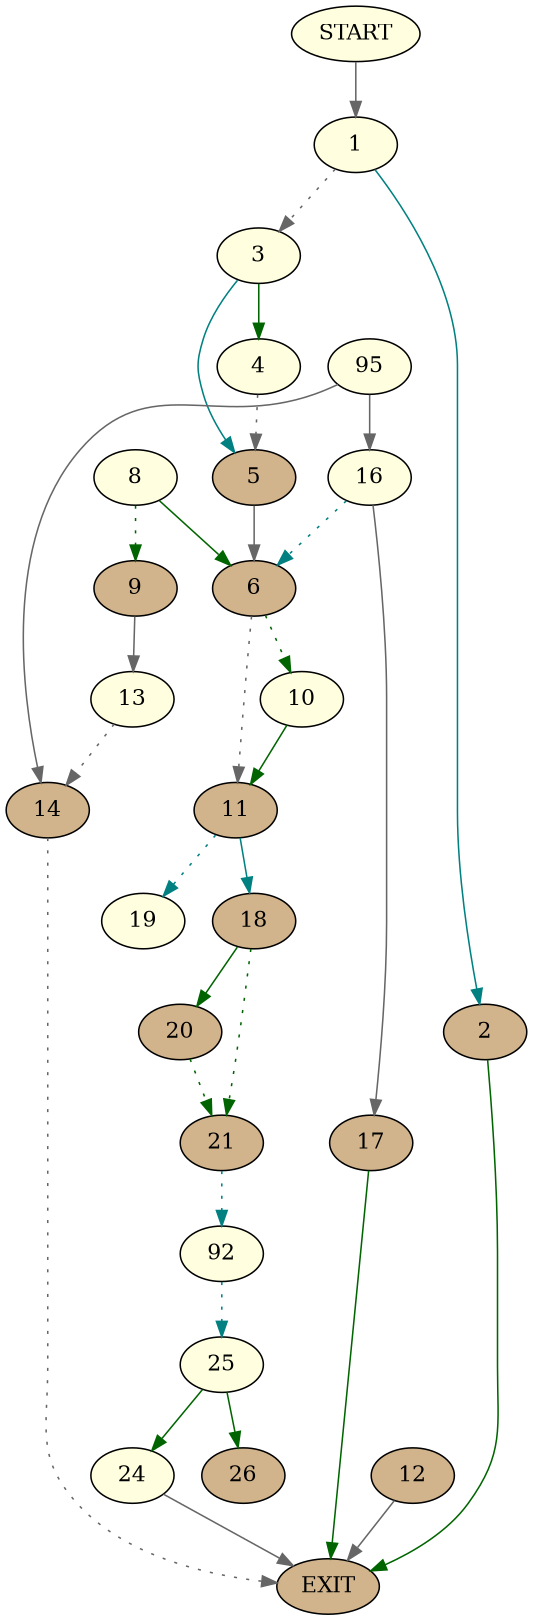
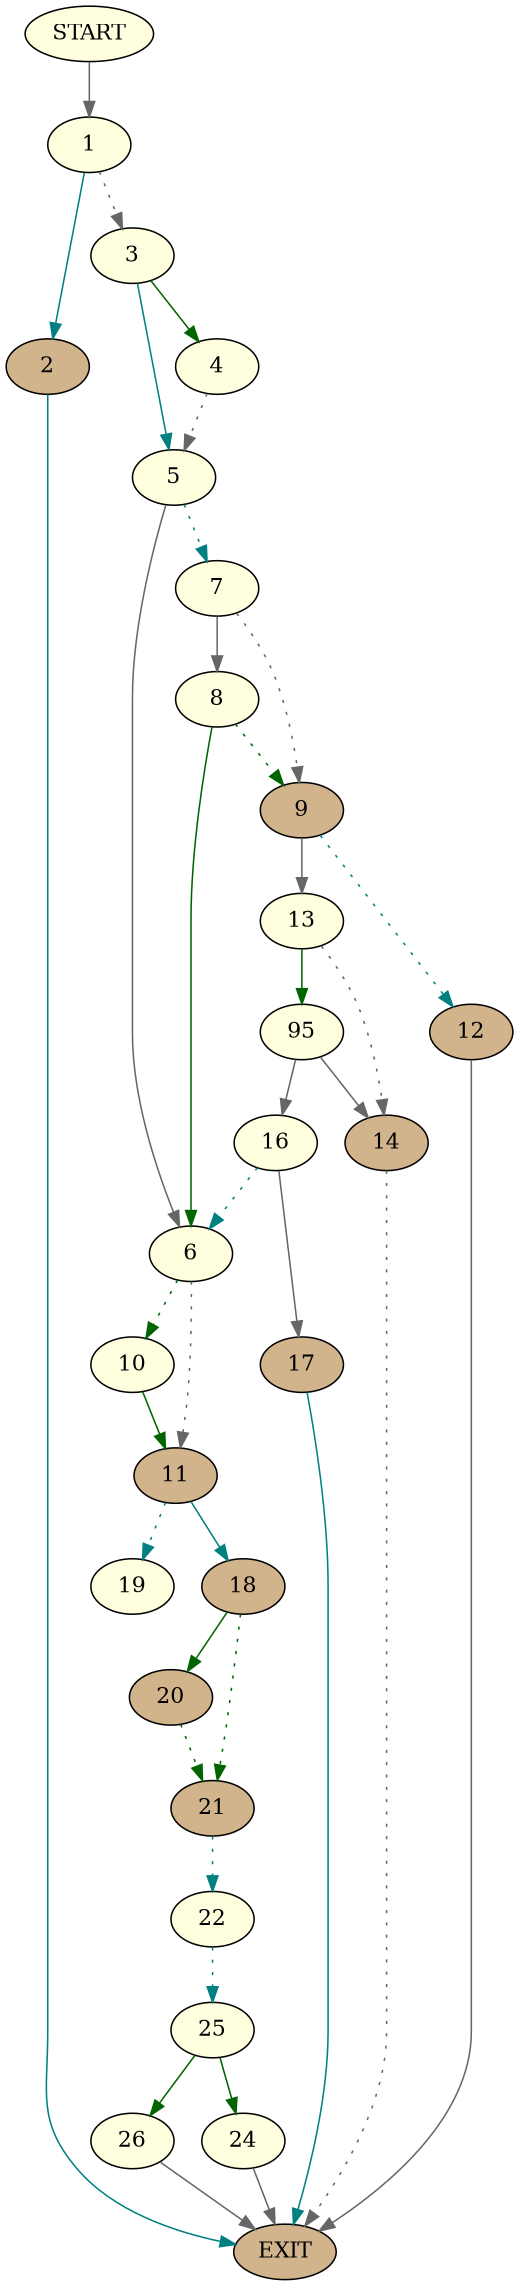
  digraph {
    node [fillcolor=lightyellow style=filled]
    edge [color=gray40 style=solid]
    n1 [label=START]
    1
    2 [fillcolor=tan]
    3
    n5 [fillcolor=tan label=EXIT]
    4
-   5 [fillcolor=tan]
-   6 [fillcolor=tan]
+   5
+   6
+   7
    10
    11 [fillcolor=tan]
    8
    9 [fillcolor=tan]
    18 [fillcolor=tan]
    19
    12 [fillcolor=tan]
    13
    14 [fillcolor=tan]
    n19 [label=95]
    20 [fillcolor=tan]
    21 [fillcolor=tan]
    16
    17 [fillcolor=tan]
-   22 [label=92]
+   22
    25
    24
-   26 [fillcolor=tan]
+   26
    n1 -> 1
    1 -> 2 [color=teal]
    1 -> 3 [style=dotted]
-   2 -> n5 [color=darkgreen]
+   2 -> n5 [color=teal]
    3 -> 4 [color=darkgreen]
    3 -> 5 [color=teal]
    4 -> 5 [style=dotted]
    5 -> 6
+   5 -> 7 [color=teal style=dotted]
    6 -> 10 [color=darkgreen style=dotted]
    6 -> 11 [style=dotted]
+   7 -> 8
+   7 -> 9 [style=dotted]
    10 -> 11 [color=darkgreen]
    11 -> 18 [color=teal]
    11 -> 19 [color=teal style=dotted]
    8 -> 6 [color=darkgreen]
    8 -> 9 [color=darkgreen style=dotted]
+   9 -> 12 [color=teal style=dotted]
    9 -> 13
    18 -> 20 [color=darkgreen]
    18 -> 21 [color=darkgreen style=dotted]
    12 -> n5
    13 -> 14 [style=dotted]
+   13 -> n19 [color=darkgreen]
    14 -> n5 [style=dotted]
    n19 -> 14
    n19 -> 16
    20 -> 21 [color=darkgreen style=dotted]
    21 -> 22 [color=teal style=dotted]
    16 -> 6 [color=teal style=dotted]
    16 -> 17
-   17 -> n5 [color=darkgreen]
+   17 -> n5 [color=teal]
    22 -> 25 [color=teal style=dotted]
    25 -> 24 [color=darkgreen]
    25 -> 26 [color=darkgreen]
    24 -> n5
+   26 -> n5
  }
